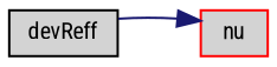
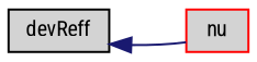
  digraph {
    rankdir=LR
    fontname="Roboto Condensed"
    node [fillcolor=lightgrey fontname="Roboto Condensed" fontsize=10 shape=record style=filled]
    n1 [color=black fontcolor=black height=0.2 label=devReff width=0.4]
    n2 [color=red height=0.2 label=nu width=0.4]
-   n2 -> n1 [color=midnightblue dir=back fontname="Roboto Condensed" fontsize=10 labelfontname=FreeSans labelfontsize=10 style=solid]
+   n1 -> n2 [color=midnightblue dir=back fontname="Roboto Condensed" fontsize=10 labelfontname=FreeSans labelfontsize=10 style=solid]
  }
